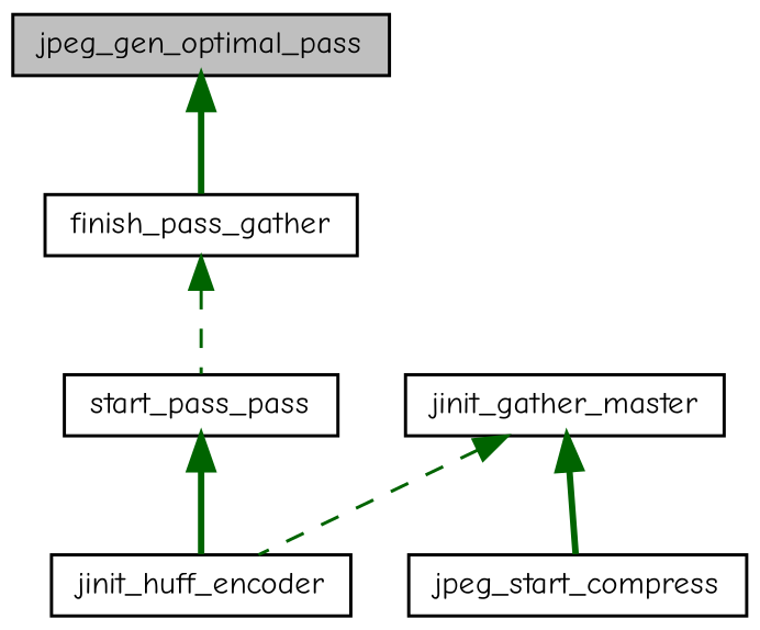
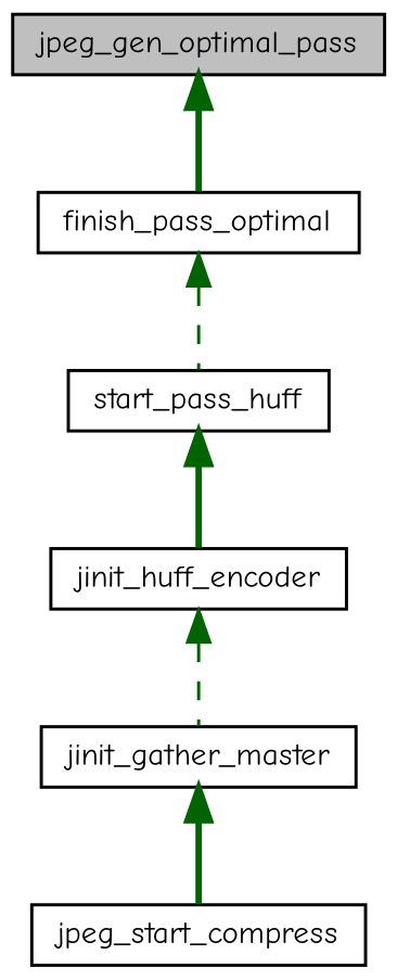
  digraph {
    fontname="Comic Neue"
    rankdir=TB
    node [color=black fontname="Comic Neue" fontsize=10 shape=record]
    edge [color=darkgreen dir=back fontname="Comic Neue" fontsize=10 labelfontname=Helvetica labelfontsize=10 style=bold]
    n1 [fillcolor=grey75 fontcolor=black height=0.2 label=jpeg_gen_optimal_pass style=filled width=0.4]
-   n2 [height=0.2 label=finish_pass_gather width=0.4]
-   n3 [height=0.2 label=start_pass_pass width=0.4]
+   n2 [height=0.2 label=finish_pass_optimal width=0.4]
+   n3 [height=0.2 label=start_pass_huff width=0.4]
    n4 [height=0.2 label=jinit_huff_encoder width=0.4]
    n5 [height=0.2 label=jinit_gather_master width=0.4]
    n6 [height=0.2 label=jpeg_start_compress width=0.4]
    n1 -> n2
    n2 -> n3 [style=dashed]
    n3 -> n4
-   n5 -> n4 [style=dashed]
+   n4 -> n5 [style=dashed]
    n5 -> n6
  }
